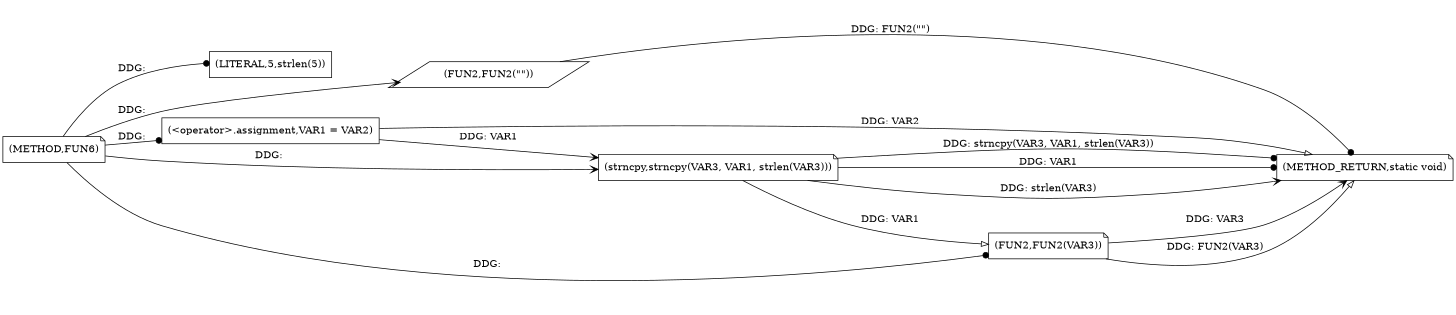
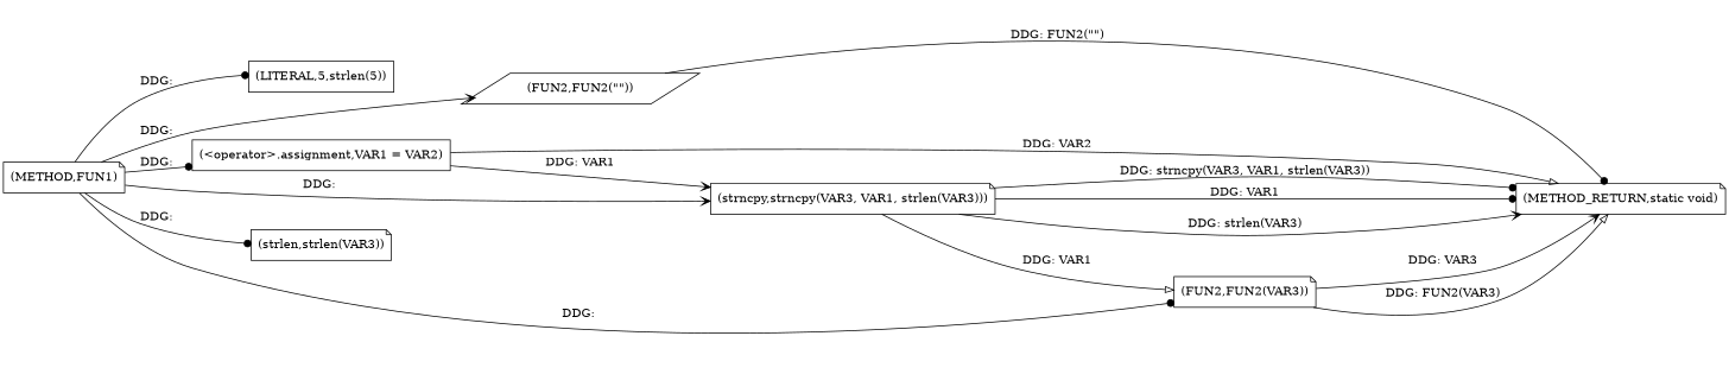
  digraph {
    rankdir=LR
    node [shape=note]
    edge [arrowhead=dot]
-   n1 [label="(METHOD,FUN6)"]
+   n1 [label="(METHOD,FUN1)"]
    n2 [label="(LITERAL,5,strlen(5))" shape=box]
    n3 [label="(FUN2,FUN2(\"\"))" shape=parallelogram]
    n4 [label="(<operator>.assignment,VAR1 = VAR2)" shape=box]
    n5 [label="(strncpy,strncpy(VAR3, VAR1, strlen(VAR3)))"]
+   n6 [label="(strlen,strlen(VAR3))"]
    n7 [label="(FUN2,FUN2(VAR3))"]
    n8 [label="(METHOD_RETURN,static void)"]
    n1 -> n2 [label="DDG: "]
    n1 -> n3 [arrowhead=vee label="DDG: "]
    n1 -> n4 [label="DDG: "]
    n1 -> n5 [arrowhead=vee label="DDG: "]
+   n1 -> n6 [label="DDG: "]
    n1 -> n7 [label="DDG: "]
    n3 -> n8 [label="DDG: FUN2(\"\")"]
    n4 -> n5 [arrowhead=vee label="DDG: VAR1"]
    n4 -> n8 [arrowhead=onormal label="DDG: VAR2"]
    n5 -> n7 [arrowhead=onormal label="DDG: VAR1"]
    n5 -> n8 [arrowhead=vee label="DDG: strlen(VAR3)"]
    n5 -> n8 [label="DDG: strncpy(VAR3, VAR1, strlen(VAR3))"]
    n5 -> n8 [label="DDG: VAR1"]
    n7 -> n8 [arrowhead=onormal label="DDG: FUN2(VAR3)"]
    n7 -> n8 [arrowhead=vee label="DDG: VAR3"]
  }
